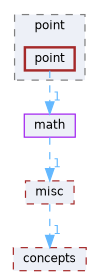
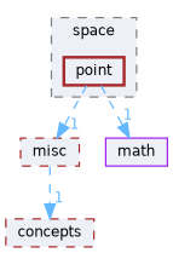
  digraph {
    compound=true
    node [color=brown fillcolor="#edf0f7" fontname=Helvetica fontsize=10 shape=box style="filled,dashed"]
    edge [color=steelblue1 fontcolor=steelblue1 fontname=Helvetica fontsize=10 headlabel=1 labeldistance=1.5 labelfontname=Helvetica labelfontsize=10 style=dashed]
    n1 [height=0.2 label=point style="filled,bold" width=0.4]
    n2 [height=0.2 label=misc width=0.4]
    n3 [color=purple height=0.2 label=math style=filled width=0.4]
    n4 [height=0.2 label=concepts width=0.4]
    subgraph cluster_1 {
      bgcolor="#edf0f7"
      fontname=Helvetica
      fontsize=10
-     label=point
+     label=space
      pencolor=grey50
      style="filled,dashed"
      n1
    }
-   n3 -> n2
+   n1 -> n2
    n1 -> n3
    n2 -> n4
  }
